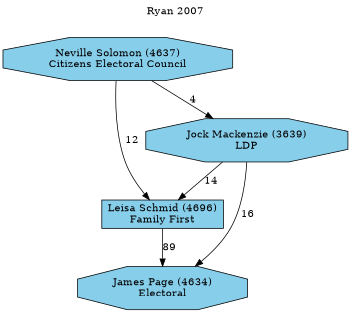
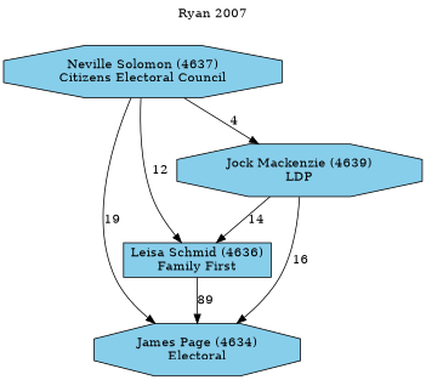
  digraph {
    label="Ryan 2007"
    labelloc=t
    mclimit=10
    node [fillcolor=skyblue shape=octagon style=filled]
    n1 [label="James Page (4634)\nElectoral"]
-   n2 [label="Leisa Schmid (4696)\nFamily First" shape=box]
-   n3 [label="Jock Mackenzie (3639)\nLDP"]
+   n2 [label="Leisa Schmid (4636)\nFamily First" shape=box]
+   n3 [label="Jock Mackenzie (4639)\nLDP"]
    n4 [label="Neville Solomon (4637)\nCitizens Electoral Council"]
    n2 -> n1 [label=89]
    n3 -> n1 [label=16]
    n3 -> n2 [label=14]
+   n4 -> n1 [label=19]
    n4 -> n2 [label=12]
    n4 -> n3 [label=4]
  }
